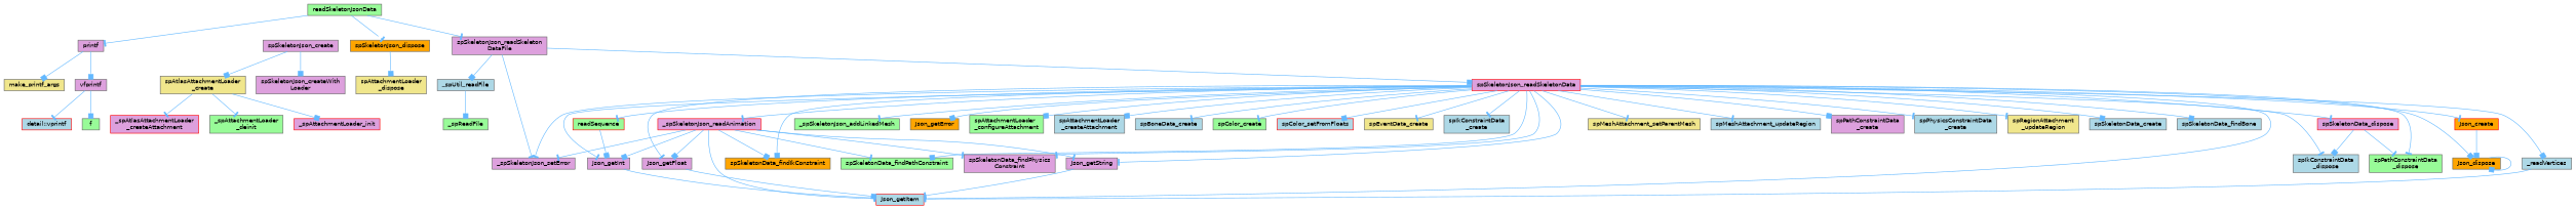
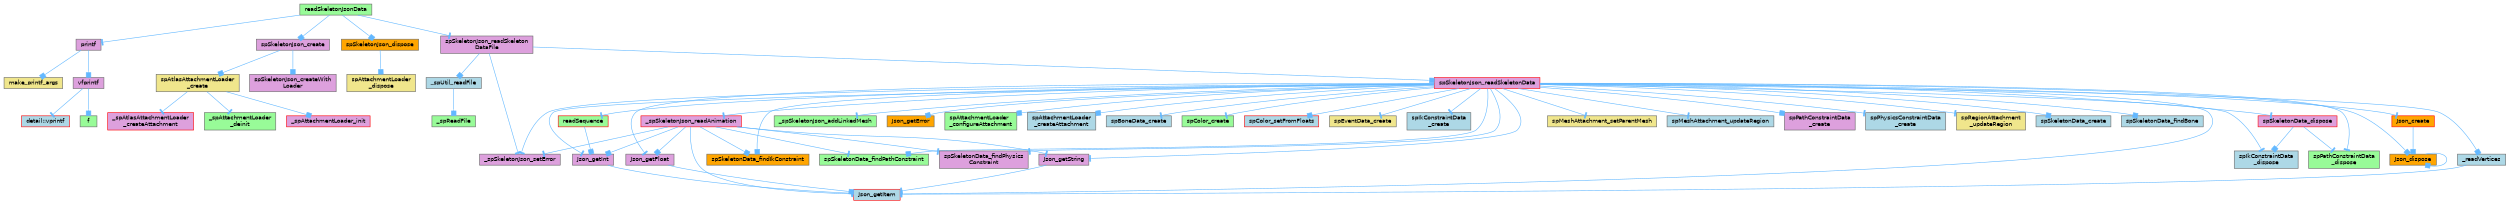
  digraph {
    rankdir=TB
    node [color=grey40 fillcolor=plum fontname=Helvetica fontsize=10 shape=box style=filled]
    edge [arrowhead=tee color=steelblue1 fontname=Helvetica fontsize=10 labelfontname=Helvetica labelfontsize=10 style=solid]
    n1 [color=gray40 fillcolor=palegreen fontcolor=black height=0.2 label=readSkeletonJsonData width=0.4]
    n2 [height=0.2 label=printf width=0.4]
    n3 [height=0.2 label=spSkeletonJson_create width=0.4]
    n4 [fillcolor=orange height=0.2 label=spSkeletonJson_dispose width=0.4]
    n5 [height=0.2 label="spSkeletonJson_readSkeleton\lDataFile" width=0.4]
    n6 [fillcolor=khaki height=0.2 label=make_printf_args width=0.4]
    n7 [height=0.2 label=vfprintf width=0.4]
    n8 [fillcolor=khaki height=0.2 label="spAtlasAttachmentLoader\l_create" width=0.4]
    n9 [height=0.2 label="spSkeletonJson_createWith\lLoader" width=0.4]
    n10 [fillcolor=khaki height=0.2 label="spAttachmentLoader\l_dispose" width=0.4]
    n11 [height=0.2 label=_spSkeletonJson_setError width=0.4]
    n12 [fillcolor=lightblue height=0.2 label=_spUtil_readFile width=0.4]
    n13 [color=red height=0.2 label=spSkeletonJson_readSkeletonData width=0.4]
    n14 [fillcolor=palegreen height=0.2 label=f width=0.4]
    n15 [color=red fillcolor=lightblue height=0.2 label="detail::vprintf" width=0.4]
    n16 [color=red height=0.2 label="_spAtlasAttachmentLoader\l_createAttachment" width=0.4]
    n17 [fillcolor=palegreen height=0.2 label="_spAttachmentLoader\l_deinit" width=0.4]
    n18 [color=red height=0.2 label=_spAttachmentLoader_init width=0.4]
    n19 [fillcolor=palegreen height=0.2 label=_spReadFile width=0.4]
    n20 [fillcolor=orange height=0.2 label=Json_dispose width=0.4]
    n21 [fillcolor=lightblue height=0.2 label=_readVertices width=0.4]
    n22 [color=red fillcolor=lightblue height=0.2 label=Json_getItem width=0.4]
    n23 [fillcolor=palegreen height=0.2 label=_spSkeletonJson_addLinkedMesh width=0.4]
    n24 [color=red height=0.2 label=_spSkeletonJson_readAnimation width=0.4]
    n25 [height=0.2 label=Json_getFloat width=0.4]
    n26 [height=0.2 label=Json_getInt width=0.4]
    n27 [height=0.2 label=Json_getString width=0.4]
    n28 [fillcolor=orange height=0.2 label=spSkeletonData_findIkConstraint width=0.4]
    n29 [fillcolor=palegreen height=0.2 label=spSkeletonData_findPathConstraint width=0.4]
    n30 [height=0.2 label="spSkeletonData_findPhysics\lConstraint" width=0.4]
    n31 [color=red fillcolor=orange height=0.2 label=Json_create width=0.4]
    n32 [fillcolor=orange height=0.2 label=Json_getError width=0.4]
    n33 [color=red fillcolor=palegreen height=0.2 label=readSequence width=0.4]
    n34 [fillcolor=palegreen height=0.2 label="spAttachmentLoader\l_configureAttachment" width=0.4]
    n35 [fillcolor=lightblue height=0.2 label="spAttachmentLoader\l_createAttachment" width=0.4]
    n36 [fillcolor=lightblue height=0.2 label=spBoneData_create width=0.4]
    n37 [fillcolor=palegreen height=0.2 label=spColor_create width=0.4]
    n38 [color=red fillcolor=lightblue height=0.2 label=spColor_setFromFloats width=0.4]
    n39 [fillcolor=khaki height=0.2 label=spEventData_create width=0.4]
    n40 [fillcolor=lightblue height=0.2 label="spIkConstraintData\l_create" width=0.4]
    n41 [fillcolor=lightblue height=0.2 label="spIkConstraintData\l_dispose" width=0.4]
    n42 [fillcolor=khaki height=0.2 label=spMeshAttachment_setParentMesh width=0.4]
    n43 [fillcolor=lightblue height=0.2 label=spMeshAttachment_updateRegion width=0.4]
    n44 [height=0.2 label="spPathConstraintData\l_create" width=0.4]
    n45 [fillcolor=palegreen height=0.2 label="spPathConstraintData\l_dispose" width=0.4]
    n46 [fillcolor=lightblue height=0.2 label="spPhysicsConstraintData\l_create" width=0.4]
    n47 [fillcolor=khaki height=0.2 label="spRegionAttachment\l_updateRegion" width=0.4]
    n48 [fillcolor=lightblue height=0.2 label=spSkeletonData_create width=0.4]
    n49 [color=red height=0.2 label=spSkeletonData_dispose width=0.4]
    n50 [fillcolor=lightblue height=0.2 label=spSkeletonData_findBone width=0.4]
    n1 -> n2
-   n1 -> n4
+   n1 -> n3 [arrowhead=box]
+   n1 -> n4 [arrowhead=box]
    n1 -> n5
    n2 -> n6 [arrowhead=box]
    n2 -> n7 [arrowhead=box]
    n3 -> n8 [arrowhead=box]
    n3 -> n9 [arrowhead=box]
    n4 -> n10 [arrowhead=box]
    n5 -> n11
    n5 -> n12 [arrowhead=box]
    n5 -> n13 [arrowhead=box]
    n7 -> n14 [arrowhead=box]
    n7 -> n15
    n8 -> n16
    n8 -> n17
    n8 -> n18 [arrowhead=box]
    n12 -> n19 [arrowhead=box]
    n13 -> n11
    n13 -> n20 [arrowhead=box]
    n13 -> n21 [arrowhead=box]
    n13 -> n22
    n13 -> n23
    n13 -> n24
    n13 -> n25
    n13 -> n26
    n13 -> n27
    n13 -> n28 [arrowhead=box]
    n13 -> n29 [arrowhead=box]
    n13 -> n30
    n13 -> n31
    n13 -> n32 [arrowhead=box]
    n13 -> n33
    n13 -> n34 [arrowhead=box]
    n13 -> n35 [arrowhead=box]
    n13 -> n36
    n13 -> n37
    n13 -> n38 [arrowhead=box]
    n13 -> n39
    n13 -> n40
    n13 -> n41
    n13 -> n42
    n13 -> n43
    n13 -> n44 [arrowhead=box]
    n13 -> n45
    n13 -> n46
    n13 -> n47
    n13 -> n48 [arrowhead=box]
    n13 -> n49
    n13 -> n50 [arrowhead=box]
    n20 -> n20 [arrowhead=box]
    n21 -> n22
    n24 -> n11
    n24 -> n22
    n24 -> n25 [arrowhead=box]
    n24 -> n26 [arrowhead=box]
    n24 -> n27
    n24 -> n28 [arrowhead=box]
    n24 -> n29
    n24 -> n30
    n25 -> n22 [arrowhead=box]
    n26 -> n22
    n27 -> n22
    n31 -> n20 [arrowhead=box]
    n33 -> n26 [arrowhead=box]
    n49 -> n41 [arrowhead=box]
    n49 -> n45
  }
